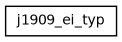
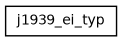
  digraph {
    rankdir=LR
-   n1 [color=black fillcolor=white fontname=Helvetica fontsize=10 height=0.2 label=j1909_ei_typ shape=record style=filled width=0.4]
+   n1 [color=black fillcolor=white fontname=Helvetica fontsize=10 height=0.2 label=j1939_ei_typ shape=record style=filled width=0.4]
  }
